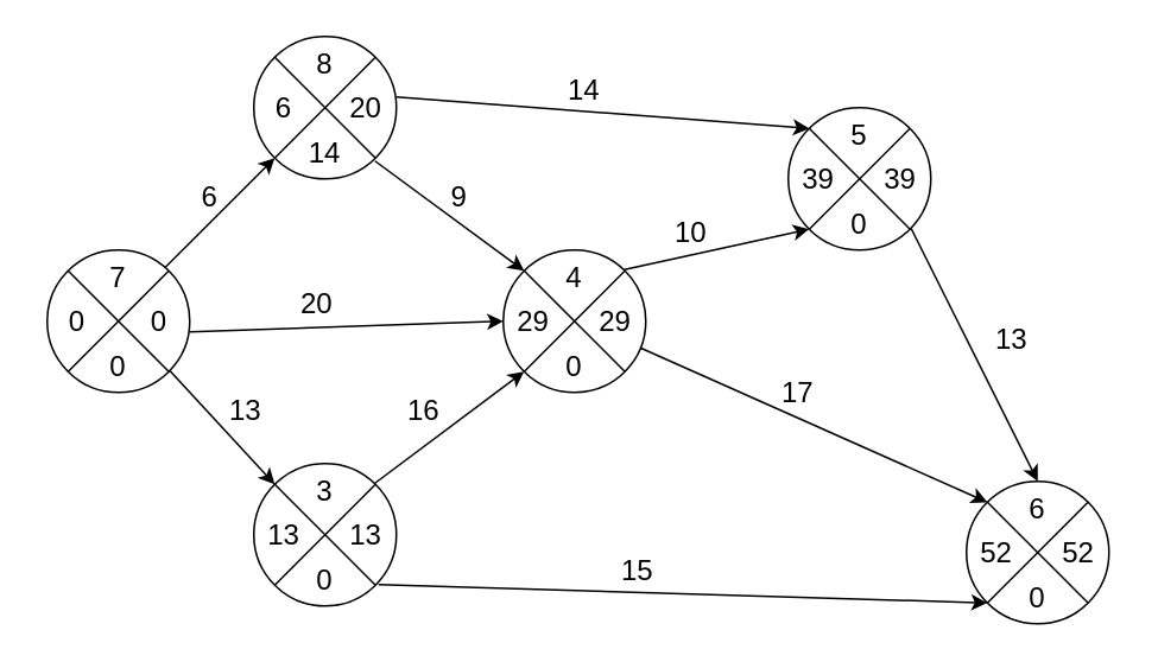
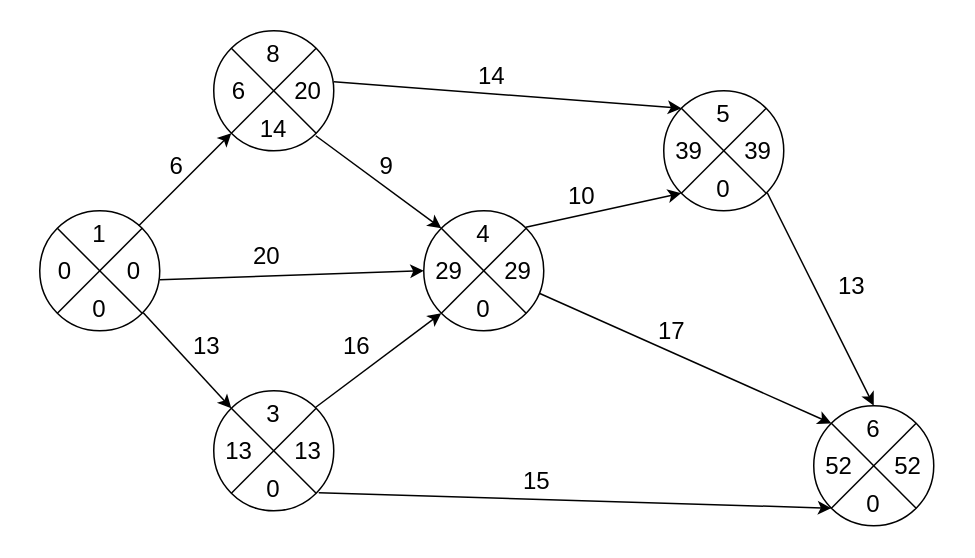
  <mxCell id="0" />
  <mxCell id="1" parent="0" />
  <mxCell id="2" value="" style="ellipse;whiteSpace=wrap;html=1;aspect=fixed;" parent="1" vertex="1"><mxGeometry x="26" y="140" width="80" height="80" as="geometry" /></mxCell>
  <mxCell id="3" value="" style="endArrow=none;html=1;rounded=0;exitX=0;exitY=1;exitDx=0;exitDy=0;entryX=1;entryY=0;entryDx=0;entryDy=0;" parent="1" source="2" target="2" edge="1"><mxGeometry width="50" height="50" relative="1" as="geometry"><mxPoint x="16" y="190" as="sourcePoint" /><mxPoint x="66" y="140" as="targetPoint" /></mxGeometry></mxCell>
  <mxCell id="4" value="" style="endArrow=none;html=1;rounded=0;exitX=0;exitY=0;exitDx=0;exitDy=0;entryX=1;entryY=1;entryDx=0;entryDy=0;" parent="1" source="2" target="2" edge="1"><mxGeometry width="50" height="50" relative="1" as="geometry"><mxPoint x="76" y="230" as="sourcePoint" /><mxPoint x="76" y="150" as="targetPoint" /></mxGeometry></mxCell>
- <mxCell id="5" value="7" style="text;html=1;strokeColor=none;fillColor=none;align=center;verticalAlign=middle;whiteSpace=wrap;rounded=0;fontSize=16;" parent="1" vertex="1"><mxGeometry x="43" y="140" width="46" height="30" as="geometry" /></mxCell>
+ <mxCell id="5" value="1" style="text;html=1;strokeColor=none;fillColor=none;align=center;verticalAlign=middle;whiteSpace=wrap;rounded=0;fontSize=16;" parent="1" vertex="1"><mxGeometry x="43" y="140" width="46" height="30" as="geometry" /></mxCell>
  <mxCell id="6" value="0" style="text;html=1;strokeColor=none;fillColor=none;align=center;verticalAlign=middle;whiteSpace=wrap;rounded=0;fontSize=16;" parent="1" vertex="1"><mxGeometry x="66" y="165" width="46" height="30" as="geometry" /></mxCell>
  <mxCell id="7" value="0" style="text;html=1;strokeColor=none;fillColor=none;align=center;verticalAlign=middle;whiteSpace=wrap;rounded=0;fontSize=16;" parent="1" vertex="1"><mxGeometry x="43" y="190" width="46" height="30" as="geometry" /></mxCell>
  <mxCell id="8" value="0" style="text;html=1;strokeColor=none;fillColor=none;align=center;verticalAlign=middle;whiteSpace=wrap;rounded=0;fontSize=16;" parent="1" vertex="1"><mxGeometry x="20" y="165" width="46" height="30" as="geometry" /></mxCell>
  <mxCell id="9" value="" style="ellipse;whiteSpace=wrap;html=1;aspect=fixed;" parent="1" vertex="1"><mxGeometry x="142" y="20" width="80" height="80" as="geometry" /></mxCell>
  <mxCell id="10" value="" style="endArrow=none;html=1;rounded=0;exitX=0;exitY=1;exitDx=0;exitDy=0;entryX=1;entryY=0;entryDx=0;entryDy=0;" parent="1" source="9" target="9" edge="1"><mxGeometry width="50" height="50" relative="1" as="geometry"><mxPoint x="132" y="70" as="sourcePoint" /><mxPoint x="182" y="20" as="targetPoint" /></mxGeometry></mxCell>
  <mxCell id="11" value="" style="endArrow=none;html=1;rounded=0;exitX=0;exitY=0;exitDx=0;exitDy=0;entryX=1;entryY=1;entryDx=0;entryDy=0;" parent="1" source="9" target="9" edge="1"><mxGeometry width="50" height="50" relative="1" as="geometry"><mxPoint x="192" y="110" as="sourcePoint" /><mxPoint x="192" y="30" as="targetPoint" /></mxGeometry></mxCell>
  <mxCell id="12" value="8" style="text;html=1;strokeColor=none;fillColor=none;align=center;verticalAlign=middle;whiteSpace=wrap;rounded=0;fontSize=16;" parent="1" vertex="1"><mxGeometry x="159" y="20" width="46" height="30" as="geometry" /></mxCell>
  <mxCell id="13" value="20" style="text;html=1;strokeColor=none;fillColor=none;align=center;verticalAlign=middle;whiteSpace=wrap;rounded=0;fontSize=16;" parent="1" vertex="1"><mxGeometry x="182" y="45" width="46" height="30" as="geometry" /></mxCell>
  <mxCell id="14" value="14" style="text;html=1;strokeColor=none;fillColor=none;align=center;verticalAlign=middle;whiteSpace=wrap;rounded=0;fontSize=16;" parent="1" vertex="1"><mxGeometry x="159" y="70" width="46" height="30" as="geometry" /></mxCell>
  <mxCell id="15" value="6" style="text;html=1;strokeColor=none;fillColor=none;align=center;verticalAlign=middle;whiteSpace=wrap;rounded=0;fontSize=16;" parent="1" vertex="1"><mxGeometry x="136" y="45" width="46" height="30" as="geometry" /></mxCell>
  <mxCell id="16" value="" style="ellipse;whiteSpace=wrap;html=1;aspect=fixed;" parent="1" vertex="1"><mxGeometry x="142" y="260" width="80" height="80" as="geometry" /></mxCell>
  <mxCell id="17" value="" style="endArrow=none;html=1;rounded=0;exitX=0;exitY=1;exitDx=0;exitDy=0;entryX=1;entryY=0;entryDx=0;entryDy=0;" parent="1" source="16" target="16" edge="1"><mxGeometry width="50" height="50" relative="1" as="geometry"><mxPoint x="132" y="310" as="sourcePoint" /><mxPoint x="182" y="260" as="targetPoint" /></mxGeometry></mxCell>
  <mxCell id="18" value="" style="endArrow=none;html=1;rounded=0;exitX=0;exitY=0;exitDx=0;exitDy=0;entryX=1;entryY=1;entryDx=0;entryDy=0;" parent="1" source="16" target="16" edge="1"><mxGeometry width="50" height="50" relative="1" as="geometry"><mxPoint x="192" y="350" as="sourcePoint" /><mxPoint x="192" y="270" as="targetPoint" /></mxGeometry></mxCell>
  <mxCell id="19" value="3" style="text;html=1;strokeColor=none;fillColor=none;align=center;verticalAlign=middle;whiteSpace=wrap;rounded=0;fontSize=16;" parent="1" vertex="1"><mxGeometry x="159" y="260" width="46" height="30" as="geometry" /></mxCell>
  <mxCell id="20" value="13" style="text;html=1;strokeColor=none;fillColor=none;align=center;verticalAlign=middle;whiteSpace=wrap;rounded=0;fontSize=16;" parent="1" vertex="1"><mxGeometry x="182" y="285" width="46" height="30" as="geometry" /></mxCell>
  <mxCell id="21" value="0" style="text;html=1;strokeColor=none;fillColor=none;align=center;verticalAlign=middle;whiteSpace=wrap;rounded=0;fontSize=16;" parent="1" vertex="1"><mxGeometry x="159" y="310" width="46" height="30" as="geometry" /></mxCell>
  <mxCell id="22" value="13" style="text;html=1;strokeColor=none;fillColor=none;align=center;verticalAlign=middle;whiteSpace=wrap;rounded=0;fontSize=16;" parent="1" vertex="1"><mxGeometry x="136" y="285" width="46" height="30" as="geometry" /></mxCell>
  <mxCell id="23" value="" style="ellipse;whiteSpace=wrap;html=1;aspect=fixed;" parent="1" vertex="1"><mxGeometry x="282" y="140" width="80" height="80" as="geometry" /></mxCell>
  <mxCell id="24" value="" style="endArrow=none;html=1;rounded=0;exitX=0;exitY=1;exitDx=0;exitDy=0;entryX=1;entryY=0;entryDx=0;entryDy=0;" parent="1" source="23" target="23" edge="1"><mxGeometry width="50" height="50" relative="1" as="geometry"><mxPoint x="272" y="190" as="sourcePoint" /><mxPoint x="322" y="140" as="targetPoint" /></mxGeometry></mxCell>
  <mxCell id="25" value="" style="endArrow=none;html=1;rounded=0;exitX=0;exitY=0;exitDx=0;exitDy=0;entryX=1;entryY=1;entryDx=0;entryDy=0;" parent="1" source="23" target="23" edge="1"><mxGeometry width="50" height="50" relative="1" as="geometry"><mxPoint x="332" y="230" as="sourcePoint" /><mxPoint x="332" y="150" as="targetPoint" /></mxGeometry></mxCell>
  <mxCell id="26" value="4" style="text;html=1;strokeColor=none;fillColor=none;align=center;verticalAlign=middle;whiteSpace=wrap;rounded=0;fontSize=16;" parent="1" vertex="1"><mxGeometry x="299" y="140" width="46" height="30" as="geometry" /></mxCell>
  <mxCell id="27" value="29" style="text;html=1;strokeColor=none;fillColor=none;align=center;verticalAlign=middle;whiteSpace=wrap;rounded=0;fontSize=16;" parent="1" vertex="1"><mxGeometry x="322" y="165" width="46" height="30" as="geometry" /></mxCell>
  <mxCell id="28" value="0" style="text;html=1;strokeColor=none;fillColor=none;align=center;verticalAlign=middle;whiteSpace=wrap;rounded=0;fontSize=16;" parent="1" vertex="1"><mxGeometry x="299" y="190" width="46" height="30" as="geometry" /></mxCell>
  <mxCell id="29" value="29" style="text;html=1;strokeColor=none;fillColor=none;align=center;verticalAlign=middle;whiteSpace=wrap;rounded=0;fontSize=16;" parent="1" vertex="1"><mxGeometry x="276" y="165" width="46" height="30" as="geometry" /></mxCell>
  <mxCell id="30" value="" style="ellipse;whiteSpace=wrap;html=1;aspect=fixed;" parent="1" vertex="1"><mxGeometry x="442" y="60" width="80" height="80" as="geometry" /></mxCell>
  <mxCell id="31" value="" style="endArrow=none;html=1;rounded=0;exitX=0;exitY=1;exitDx=0;exitDy=0;entryX=1;entryY=0;entryDx=0;entryDy=0;" parent="1" source="30" target="30" edge="1"><mxGeometry width="50" height="50" relative="1" as="geometry"><mxPoint x="432" y="110" as="sourcePoint" /><mxPoint x="482" y="60" as="targetPoint" /></mxGeometry></mxCell>
  <mxCell id="32" value="" style="endArrow=none;html=1;rounded=0;exitX=0;exitY=0;exitDx=0;exitDy=0;entryX=1;entryY=1;entryDx=0;entryDy=0;" parent="1" source="30" target="30" edge="1"><mxGeometry width="50" height="50" relative="1" as="geometry"><mxPoint x="492" y="150" as="sourcePoint" /><mxPoint x="492" y="70" as="targetPoint" /></mxGeometry></mxCell>
  <mxCell id="33" value="5" style="text;html=1;strokeColor=none;fillColor=none;align=center;verticalAlign=middle;whiteSpace=wrap;rounded=0;fontSize=16;" parent="1" vertex="1"><mxGeometry x="459" y="60" width="46" height="30" as="geometry" /></mxCell>
  <mxCell id="34" value="39" style="text;html=1;strokeColor=none;fillColor=none;align=center;verticalAlign=middle;whiteSpace=wrap;rounded=0;fontSize=16;" parent="1" vertex="1"><mxGeometry x="482" y="85" width="46" height="30" as="geometry" /></mxCell>
  <mxCell id="35" value="0" style="text;html=1;strokeColor=none;fillColor=none;align=center;verticalAlign=middle;whiteSpace=wrap;rounded=0;fontSize=16;" parent="1" vertex="1"><mxGeometry x="459" y="110" width="46" height="30" as="geometry" /></mxCell>
  <mxCell id="36" value="39" style="text;html=1;strokeColor=none;fillColor=none;align=center;verticalAlign=middle;whiteSpace=wrap;rounded=0;fontSize=16;" parent="1" vertex="1"><mxGeometry x="436" y="85" width="46" height="30" as="geometry" /></mxCell>
  <mxCell id="37" value="" style="ellipse;whiteSpace=wrap;html=1;aspect=fixed;" parent="1" vertex="1"><mxGeometry x="542" y="270" width="80" height="80" as="geometry" /></mxCell>
  <mxCell id="38" value="" style="endArrow=none;html=1;rounded=0;exitX=0;exitY=1;exitDx=0;exitDy=0;entryX=1;entryY=0;entryDx=0;entryDy=0;" parent="1" source="37" target="37" edge="1"><mxGeometry width="50" height="50" relative="1" as="geometry"><mxPoint x="532" y="320" as="sourcePoint" /><mxPoint x="582" y="270" as="targetPoint" /></mxGeometry></mxCell>
  <mxCell id="39" value="" style="endArrow=none;html=1;rounded=0;exitX=0;exitY=0;exitDx=0;exitDy=0;entryX=1;entryY=1;entryDx=0;entryDy=0;" parent="1" source="37" target="37" edge="1"><mxGeometry width="50" height="50" relative="1" as="geometry"><mxPoint x="592" y="360" as="sourcePoint" /><mxPoint x="592" y="280" as="targetPoint" /></mxGeometry></mxCell>
  <mxCell id="40" value="6" style="text;html=1;strokeColor=none;fillColor=none;align=center;verticalAlign=middle;whiteSpace=wrap;rounded=0;fontSize=16;" parent="1" vertex="1"><mxGeometry x="559" y="270" width="46" height="30" as="geometry" /></mxCell>
  <mxCell id="41" value="52" style="text;html=1;strokeColor=none;fillColor=none;align=center;verticalAlign=middle;whiteSpace=wrap;rounded=0;fontSize=16;" parent="1" vertex="1"><mxGeometry x="582" y="295" width="46" height="30" as="geometry" /></mxCell>
  <mxCell id="42" value="0" style="text;html=1;strokeColor=none;fillColor=none;align=center;verticalAlign=middle;whiteSpace=wrap;rounded=0;fontSize=16;" parent="1" vertex="1"><mxGeometry x="559" y="320" width="46" height="30" as="geometry" /></mxCell>
  <mxCell id="43" value="52" style="text;html=1;strokeColor=none;fillColor=none;align=center;verticalAlign=middle;whiteSpace=wrap;rounded=0;fontSize=16;" parent="1" vertex="1"><mxGeometry x="536" y="295" width="46" height="30" as="geometry" /></mxCell>
  <mxCell id="44" value="" style="endArrow=classic;html=1;rounded=0;entryX=0;entryY=1;entryDx=0;entryDy=0;" parent="1" target="9" edge="1"><mxGeometry width="50" height="50" relative="1" as="geometry"><mxPoint x="92" y="150" as="sourcePoint" /><mxPoint x="142" y="100" as="targetPoint" /></mxGeometry></mxCell>
  <mxCell id="45" value="6" style="edgeLabel;html=1;align=center;verticalAlign=middle;resizable=0;points=[];fontSize=16;" parent="44" vertex="1" connectable="0"><mxGeometry x="0.387" relative="1" as="geometry"><mxPoint x="-19" y="3" as="offset" /></mxGeometry></mxCell>
  <mxCell id="46" value="20" style="edgeLabel;html=1;align=center;verticalAlign=middle;resizable=0;points=[];fontSize=16;" parent="44" vertex="1" connectable="0"><mxGeometry x="0.387" relative="1" as="geometry"><mxPoint x="41" y="63" as="offset" /></mxGeometry></mxCell>
  <mxCell id="47" value="13" style="edgeLabel;html=1;align=center;verticalAlign=middle;resizable=0;points=[];fontSize=16;" parent="44" vertex="1" connectable="0"><mxGeometry x="0.387" relative="1" as="geometry"><mxPoint x="1" y="123" as="offset" /></mxGeometry></mxCell>
  <mxCell id="48" value="9" style="edgeLabel;html=1;align=center;verticalAlign=middle;resizable=0;points=[];fontSize=16;" parent="44" vertex="1" connectable="0"><mxGeometry x="0.387" relative="1" as="geometry"><mxPoint x="121" y="3" as="offset" /></mxGeometry></mxCell>
  <mxCell id="49" value="14" style="edgeLabel;html=1;align=center;verticalAlign=middle;resizable=0;points=[];fontSize=16;" parent="44" vertex="1" connectable="0"><mxGeometry x="0.387" relative="1" as="geometry"><mxPoint x="191" y="-57" as="offset" /></mxGeometry></mxCell>
  <mxCell id="50" value="16" style="edgeLabel;html=1;align=center;verticalAlign=middle;resizable=0;points=[];fontSize=16;" parent="44" vertex="1" connectable="0"><mxGeometry x="0.387" relative="1" as="geometry"><mxPoint x="101" y="123" as="offset" /></mxGeometry></mxCell>
  <mxCell id="51" value="15" style="edgeLabel;html=1;align=center;verticalAlign=middle;resizable=0;points=[];fontSize=16;" parent="44" vertex="1" connectable="0"><mxGeometry x="0.387" relative="1" as="geometry"><mxPoint x="221" y="213" as="offset" /></mxGeometry></mxCell>
  <mxCell id="52" value="10" style="edgeLabel;html=1;align=center;verticalAlign=middle;resizable=0;points=[];fontSize=16;" parent="44" vertex="1" connectable="0"><mxGeometry x="0.387" relative="1" as="geometry"><mxPoint x="251" y="23" as="offset" /></mxGeometry></mxCell>
  <mxCell id="53" value="17" style="edgeLabel;html=1;align=center;verticalAlign=middle;resizable=0;points=[];fontSize=16;" parent="44" vertex="1" connectable="0"><mxGeometry x="0.387" relative="1" as="geometry"><mxPoint x="311" y="113" as="offset" /></mxGeometry></mxCell>
  <mxCell id="54" value="13" style="edgeLabel;html=1;align=center;verticalAlign=middle;resizable=0;points=[];fontSize=16;" parent="44" vertex="1" connectable="0"><mxGeometry x="0.387" relative="1" as="geometry"><mxPoint x="431" y="83" as="offset" /></mxGeometry></mxCell>
  <mxCell id="55" value="" style="endArrow=classic;html=1;rounded=0;entryX=0;entryY=0;entryDx=0;entryDy=0;" parent="1" target="16" edge="1"><mxGeometry width="50" height="50" relative="1" as="geometry"><mxPoint x="95" y="208" as="sourcePoint" /><mxPoint x="152.716" y="269.716" as="targetPoint" /></mxGeometry></mxCell>
  <mxCell id="56" value="" style="endArrow=classic;html=1;rounded=0;entryX=0;entryY=0.5;entryDx=0;entryDy=0;" parent="1" target="23" edge="1"><mxGeometry width="50" height="50" relative="1" as="geometry"><mxPoint x="106" y="186" as="sourcePoint" /><mxPoint x="168" y="124" as="targetPoint" /></mxGeometry></mxCell>
  <mxCell id="57" value="" style="endArrow=classic;html=1;rounded=0;entryX=0;entryY=0;entryDx=0;entryDy=0;" parent="1" target="23" edge="1"><mxGeometry width="50" height="50" relative="1" as="geometry"><mxPoint x="210" y="90" as="sourcePoint" /><mxPoint x="272" y="28" as="targetPoint" /></mxGeometry></mxCell>
  <mxCell id="58" value="" style="endArrow=classic;html=1;rounded=0;entryX=0;entryY=1;entryDx=0;entryDy=0;" parent="1" target="23" edge="1"><mxGeometry width="50" height="50" relative="1" as="geometry"><mxPoint x="210" y="271" as="sourcePoint" /><mxPoint x="294" y="333" as="targetPoint" /></mxGeometry></mxCell>
  <mxCell id="59" value="" style="endArrow=classic;html=1;rounded=0;entryX=0;entryY=1;entryDx=0;entryDy=0;" parent="1" target="30" edge="1"><mxGeometry width="50" height="50" relative="1" as="geometry"><mxPoint x="350" y="151" as="sourcePoint" /><mxPoint x="434" y="213" as="targetPoint" /></mxGeometry></mxCell>
  <mxCell id="60" value="" style="endArrow=classic;html=1;rounded=0;entryX=0;entryY=0;entryDx=0;entryDy=0;" parent="1" target="37" edge="1"><mxGeometry width="50" height="50" relative="1" as="geometry"><mxPoint x="359" y="195" as="sourcePoint" /><mxPoint x="550.716" y="281.716" as="targetPoint" /></mxGeometry></mxCell>
  <mxCell id="61" value="" style="endArrow=classic;html=1;rounded=0;entryX=0;entryY=0;entryDx=0;entryDy=0;" parent="1" target="30" edge="1"><mxGeometry width="50" height="50" relative="1" as="geometry"><mxPoint x="222" y="54" as="sourcePoint" /><mxPoint x="306" y="116" as="targetPoint" /></mxGeometry></mxCell>
  <mxCell id="62" value="" style="endArrow=classic;html=1;rounded=0;entryX=0.5;entryY=0;entryDx=0;entryDy=0;" parent="1" target="40" edge="1"><mxGeometry width="50" height="50" relative="1" as="geometry"><mxPoint x="511" y="128" as="sourcePoint" /><mxPoint x="743" y="146" as="targetPoint" /></mxGeometry></mxCell>
  <mxCell id="63" value="" style="endArrow=classic;html=1;rounded=0;entryX=0;entryY=1;entryDx=0;entryDy=0;" parent="1" target="37" edge="1"><mxGeometry width="50" height="50" relative="1" as="geometry"><mxPoint x="212" y="328" as="sourcePoint" /><mxPoint x="296" y="265" as="targetPoint" /></mxGeometry></mxCell>
